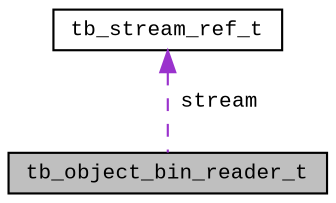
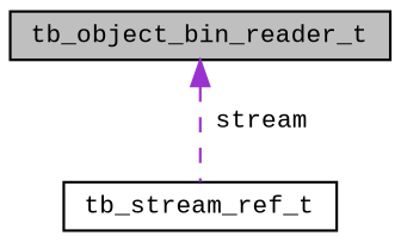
  digraph {
    node [color=black fontname=CourierNew fontsize=10 shape=record style=filled]
    n1 [fillcolor=grey75 fontcolor=black height=0.2 label=tb_object_bin_reader_t width=0.4]
    n2 [fillcolor=white height=0.2 label=tb_stream_ref_t width=0.4]
-   n2 -> n1 [color=darkorchid3 dir=back fontname=CourierNew fontsize=10 label=" stream" labelfontname=CourierNew labelfontsize=10 style=dashed]
+   n1 -> n2 [color=darkorchid3 dir=back fontname=CourierNew fontsize=10 label=" stream" labelfontname=CourierNew labelfontsize=10 style=dashed]
  }
